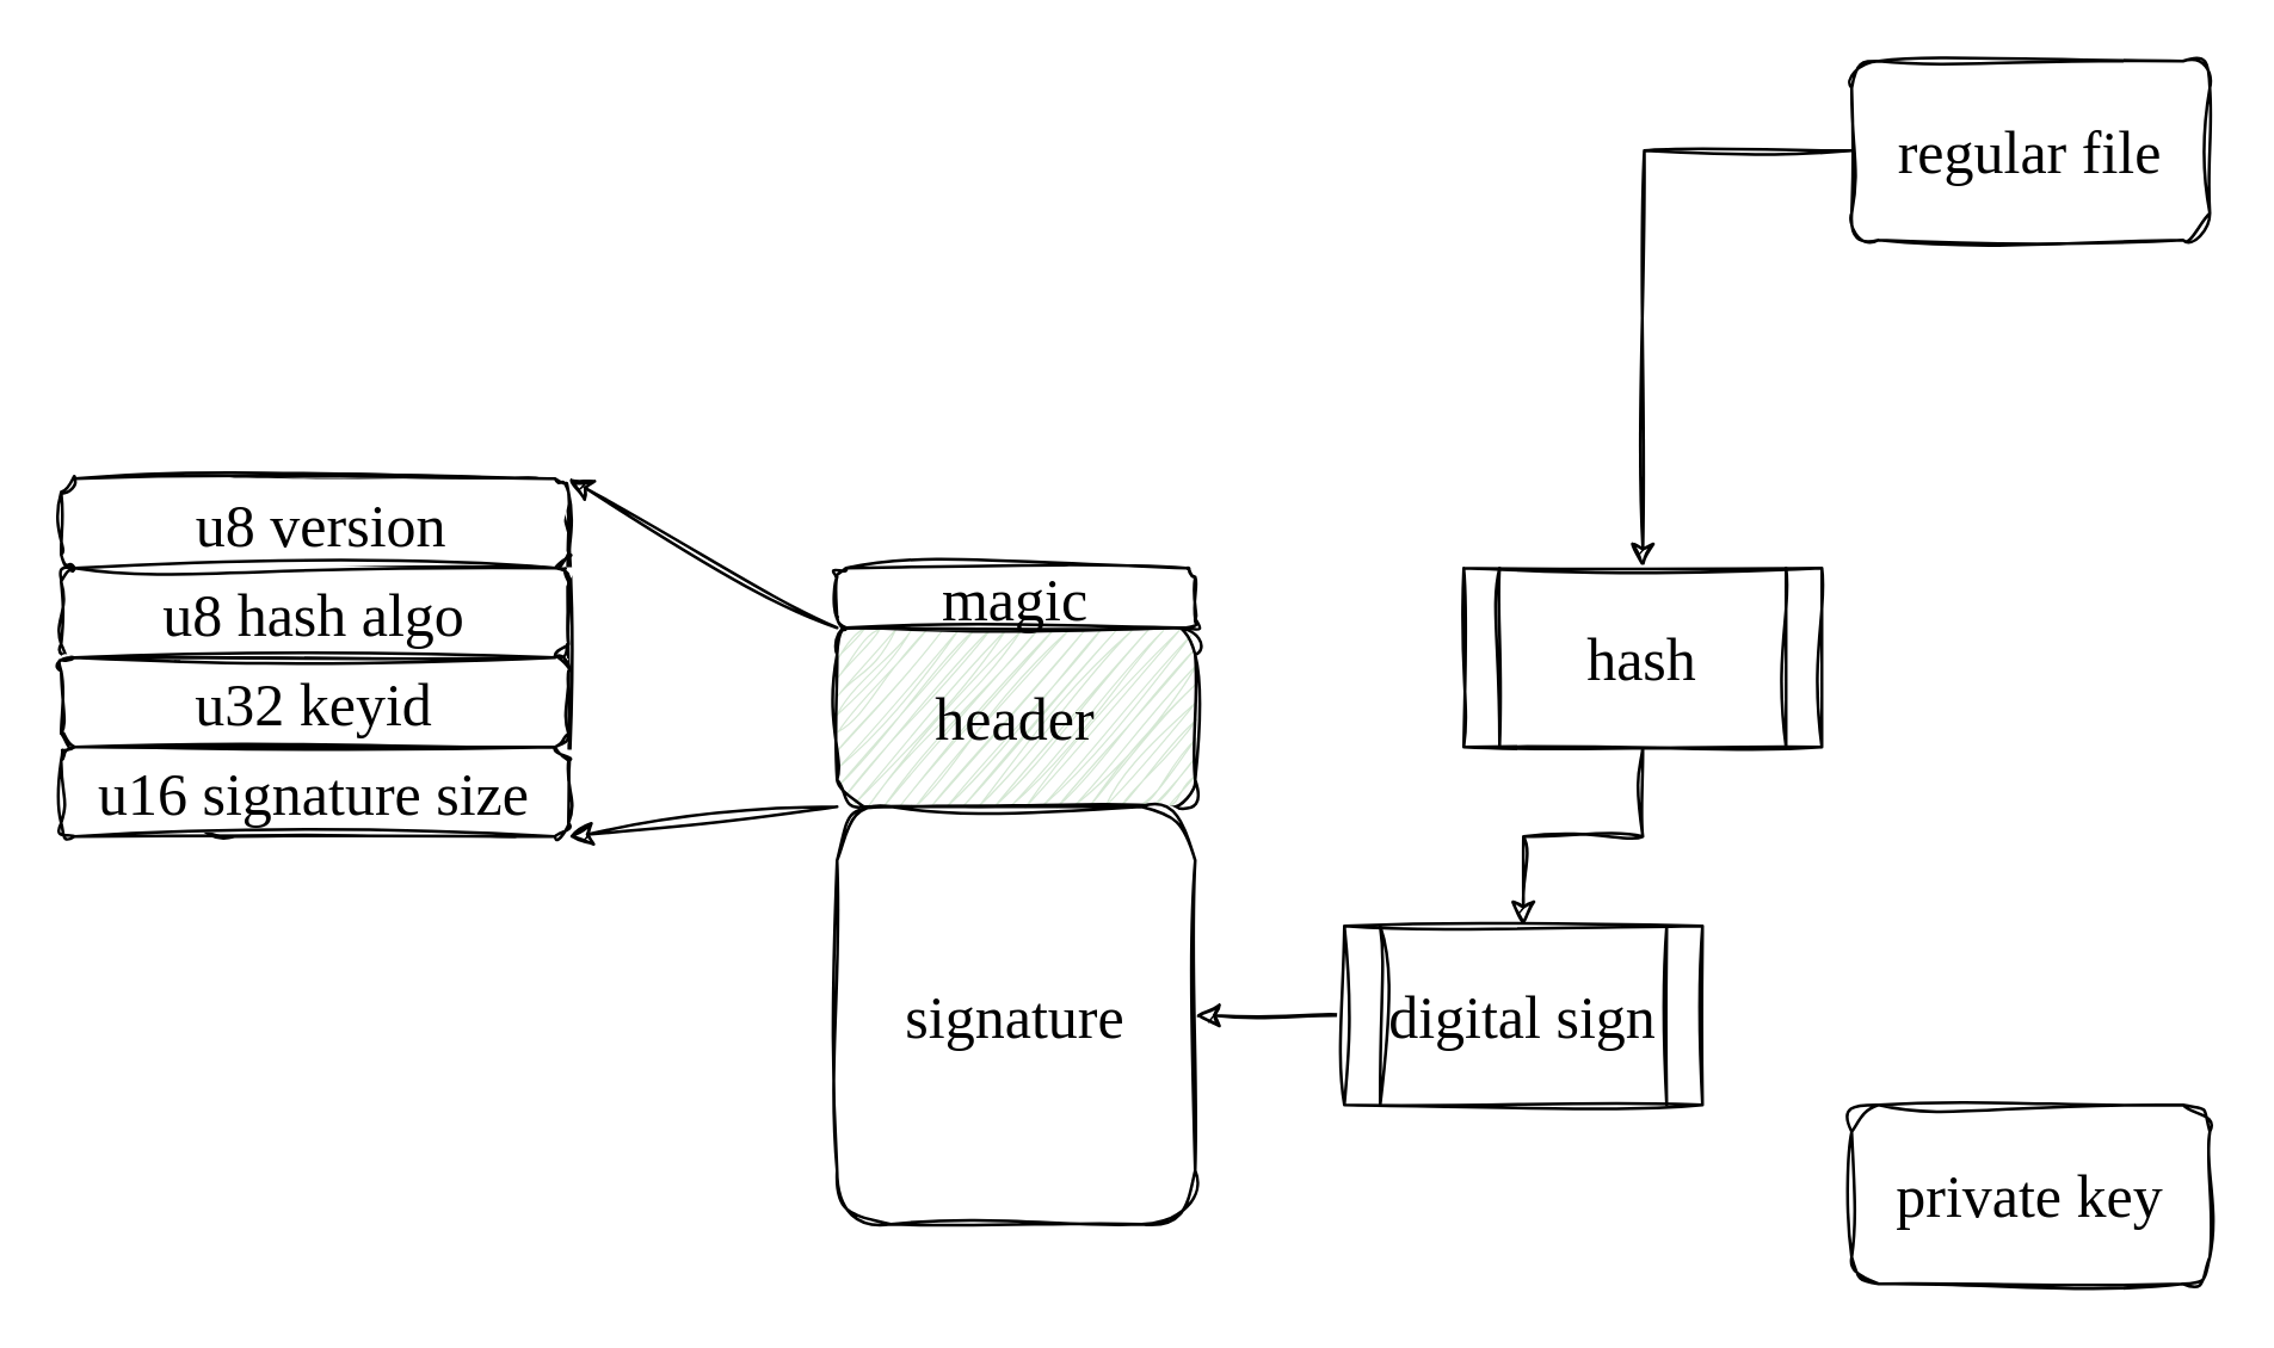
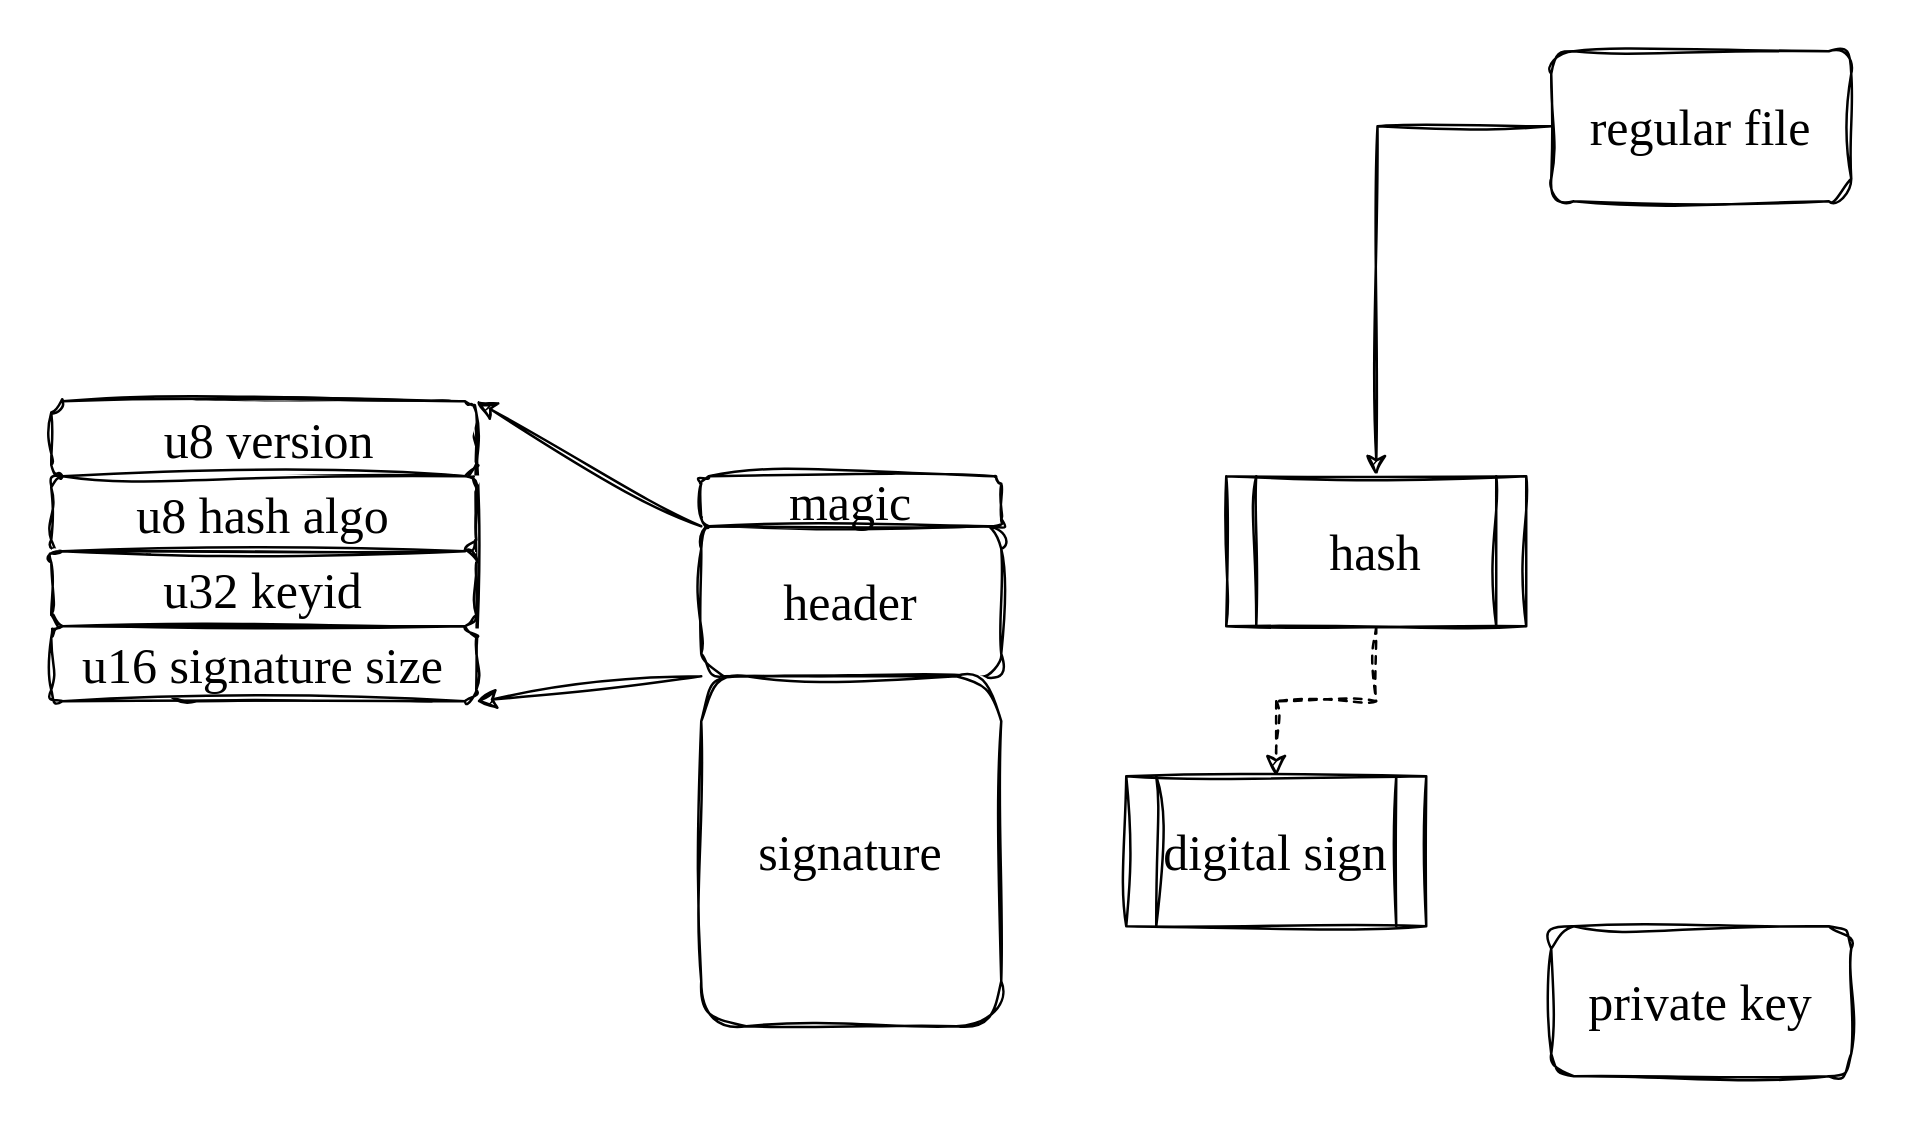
  <mxCell id="0" />
  <mxCell id="1" parent="0" />
- <mxCell id="2" value="header" style="rounded=1;whiteSpace=wrap;html=1;sketch=1;hachureGap=4;jiggle=2;curveFitting=1;fontFamily=Architects Daughter;fontSource=https%3A%2F%2Ffonts.googleapis.com%2Fcss%3Ffamily%3DArchitects%2BDaughter;fontSize=20;fillColor=#d5e8d4;" vertex="1" parent="1"><mxGeometry x="280" y="210" width="120" height="60" as="geometry" /></mxCell>
+ <mxCell id="2" value="header" style="rounded=1;whiteSpace=wrap;html=1;sketch=1;hachureGap=4;jiggle=2;curveFitting=1;fontFamily=Architects Daughter;fontSource=https%3A%2F%2Ffonts.googleapis.com%2Fcss%3Ffamily%3DArchitects%2BDaughter;fontSize=20;" vertex="1" parent="1"><mxGeometry x="280" y="210" width="120" height="60" as="geometry" /></mxCell>
  <mxCell id="3" value="signature" style="rounded=1;whiteSpace=wrap;html=1;sketch=1;hachureGap=4;jiggle=2;curveFitting=1;fontFamily=Architects Daughter;fontSource=https%3A%2F%2Ffonts.googleapis.com%2Fcss%3Ffamily%3DArchitects%2BDaughter;fontSize=20;" vertex="1" parent="1"><mxGeometry x="280" y="270" width="120" height="140" as="geometry" /></mxCell>
  <mxCell id="4" style="edgeStyle=orthogonalEdgeStyle;rounded=0;sketch=1;hachureGap=4;jiggle=2;curveFitting=1;orthogonalLoop=1;jettySize=auto;html=1;fontFamily=Architects Daughter;fontSource=https%3A%2F%2Ffonts.googleapis.com%2Fcss%3Ffamily%3DArchitects%2BDaughter;fontSize=16;" edge="1" parent="1" source="5"><mxGeometry relative="1" as="geometry"><mxPoint x="550" y="190" as="targetPoint" /></mxGeometry></mxCell>
  <mxCell id="5" value="regular file" style="rounded=1;whiteSpace=wrap;html=1;sketch=1;hachureGap=4;jiggle=2;curveFitting=1;fontFamily=Architects Daughter;fontSource=https%3A%2F%2Ffonts.googleapis.com%2Fcss%3Ffamily%3DArchitects%2BDaughter;fontSize=20;" vertex="1" parent="1"><mxGeometry x="620" y="20" width="120" height="60" as="geometry" /></mxCell>
  <mxCell id="6" value="private key" style="rounded=1;whiteSpace=wrap;html=1;sketch=1;hachureGap=4;jiggle=2;curveFitting=1;fontFamily=Architects Daughter;fontSource=https%3A%2F%2Ffonts.googleapis.com%2Fcss%3Ffamily%3DArchitects%2BDaughter;fontSize=20;" vertex="1" parent="1"><mxGeometry x="620" y="370" width="120" height="60" as="geometry" /></mxCell>
- <mxCell id="7" style="edgeStyle=orthogonalEdgeStyle;rounded=0;sketch=1;hachureGap=4;jiggle=2;curveFitting=1;orthogonalLoop=1;jettySize=auto;html=1;entryX=0.5;entryY=0;entryDx=0;entryDy=0;fontFamily=Architects Daughter;fontSource=https%3A%2F%2Ffonts.googleapis.com%2Fcss%3Ffamily%3DArchitects%2BDaughter;fontSize=16;" edge="1" parent="1" source="8" target="10"><mxGeometry relative="1" as="geometry" /></mxCell>
+ <mxCell id="7" style="edgeStyle=orthogonalEdgeStyle;rounded=0;sketch=1;hachureGap=4;jiggle=2;curveFitting=1;orthogonalLoop=1;jettySize=auto;html=1;entryX=0.5;entryY=0;entryDx=0;entryDy=0;fontFamily=Architects Daughter;fontSource=https%3A%2F%2Ffonts.googleapis.com%2Fcss%3Ffamily%3DArchitects%2BDaughter;fontSize=16;dashed=1;" edge="1" parent="1" source="8" target="10"><mxGeometry relative="1" as="geometry" /></mxCell>
  <mxCell id="8" value="hash" style="shape=process;whiteSpace=wrap;html=1;backgroundOutline=1;sketch=1;hachureGap=4;jiggle=2;curveFitting=1;fontFamily=Architects Daughter;fontSource=https%3A%2F%2Ffonts.googleapis.com%2Fcss%3Ffamily%3DArchitects%2BDaughter;fontSize=20;" vertex="1" parent="1"><mxGeometry x="490" y="190" width="120" height="60" as="geometry" /></mxCell>
- <mxCell id="9" style="edgeStyle=orthogonalEdgeStyle;rounded=0;sketch=1;hachureGap=4;jiggle=2;curveFitting=1;orthogonalLoop=1;jettySize=auto;html=1;entryX=1;entryY=0.5;entryDx=0;entryDy=0;fontFamily=Architects Daughter;fontSource=https%3A%2F%2Ffonts.googleapis.com%2Fcss%3Ffamily%3DArchitects%2BDaughter;fontSize=16;" edge="1" parent="1" source="10" target="3"><mxGeometry relative="1" as="geometry" /></mxCell>
  <mxCell id="10" value="digital sign" style="shape=process;whiteSpace=wrap;html=1;backgroundOutline=1;sketch=1;hachureGap=4;jiggle=2;curveFitting=1;fontFamily=Architects Daughter;fontSource=https%3A%2F%2Ffonts.googleapis.com%2Fcss%3Ffamily%3DArchitects%2BDaughter;fontSize=20;" vertex="1" parent="1"><mxGeometry x="450" y="310" width="120" height="60" as="geometry" /></mxCell>
  <mxCell id="11" value="" style="endArrow=classic;html=1;rounded=0;sketch=1;hachureGap=4;jiggle=2;curveFitting=1;fontFamily=Architects Daughter;fontSource=https%3A%2F%2Ffonts.googleapis.com%2Fcss%3Ffamily%3DArchitects%2BDaughter;fontSize=16;entryX=1;entryY=0;entryDx=0;entryDy=0;" edge="1" parent="1" target="14"><mxGeometry width="50" height="50" relative="1" as="geometry"><mxPoint x="280" y="210" as="sourcePoint" /><mxPoint x="200" y="170" as="targetPoint" /></mxGeometry></mxCell>
  <mxCell id="12" value="" style="endArrow=classic;html=1;rounded=0;sketch=1;hachureGap=4;jiggle=2;curveFitting=1;fontFamily=Architects Daughter;fontSource=https%3A%2F%2Ffonts.googleapis.com%2Fcss%3Ffamily%3DArchitects%2BDaughter;fontSize=16;entryX=1;entryY=1;entryDx=0;entryDy=0;" edge="1" parent="1" target="17"><mxGeometry width="50" height="50" relative="1" as="geometry"><mxPoint x="280" y="270" as="sourcePoint" /><mxPoint x="200" y="290" as="targetPoint" /></mxGeometry></mxCell>
  <mxCell id="13" value="" style="rounded=1;whiteSpace=wrap;html=1;sketch=1;hachureGap=4;jiggle=2;curveFitting=1;fontFamily=Architects Daughter;fontSource=https%3A%2F%2Ffonts.googleapis.com%2Fcss%3Ffamily%3DArchitects%2BDaughter;fontSize=20;" vertex="1" parent="1"><mxGeometry x="60" y="160" width="130" height="120" as="geometry" /></mxCell>
  <mxCell id="14" value="&amp;nbsp;u8 version " style="rounded=1;whiteSpace=wrap;html=1;sketch=1;hachureGap=4;jiggle=2;curveFitting=1;fontFamily=Architects Daughter;fontSource=https%3A%2F%2Ffonts.googleapis.com%2Fcss%3Ffamily%3DArchitects%2BDaughter;fontSize=20;" vertex="1" parent="1"><mxGeometry x="20" y="160" width="170" height="30" as="geometry" /></mxCell>
  <mxCell id="15" value="u8 hash algo" style="rounded=1;whiteSpace=wrap;html=1;sketch=1;hachureGap=4;jiggle=2;curveFitting=1;fontFamily=Architects Daughter;fontSource=https%3A%2F%2Ffonts.googleapis.com%2Fcss%3Ffamily%3DArchitects%2BDaughter;fontSize=20;" vertex="1" parent="1"><mxGeometry x="20" y="190" width="170" height="30" as="geometry" /></mxCell>
  <mxCell id="16" value="u32 keyid" style="rounded=1;whiteSpace=wrap;html=1;sketch=1;hachureGap=4;jiggle=2;curveFitting=1;fontFamily=Architects Daughter;fontSource=https%3A%2F%2Ffonts.googleapis.com%2Fcss%3Ffamily%3DArchitects%2BDaughter;fontSize=20;" vertex="1" parent="1"><mxGeometry x="20" y="220" width="170" height="30" as="geometry" /></mxCell>
  <mxCell id="17" value="u16 signature size" style="rounded=1;whiteSpace=wrap;html=1;sketch=1;hachureGap=4;jiggle=2;curveFitting=1;fontFamily=Architects Daughter;fontSource=https%3A%2F%2Ffonts.googleapis.com%2Fcss%3Ffamily%3DArchitects%2BDaughter;fontSize=20;" vertex="1" parent="1"><mxGeometry x="20" y="250" width="170" height="30" as="geometry" /></mxCell>
  <mxCell id="18" value="magic" style="rounded=1;whiteSpace=wrap;html=1;sketch=1;hachureGap=4;jiggle=2;curveFitting=1;fontFamily=Architects Daughter;fontSource=https%3A%2F%2Ffonts.googleapis.com%2Fcss%3Ffamily%3DArchitects%2BDaughter;fontSize=20;" vertex="1" parent="1"><mxGeometry x="280" y="190" width="120" height="20" as="geometry" /></mxCell>
